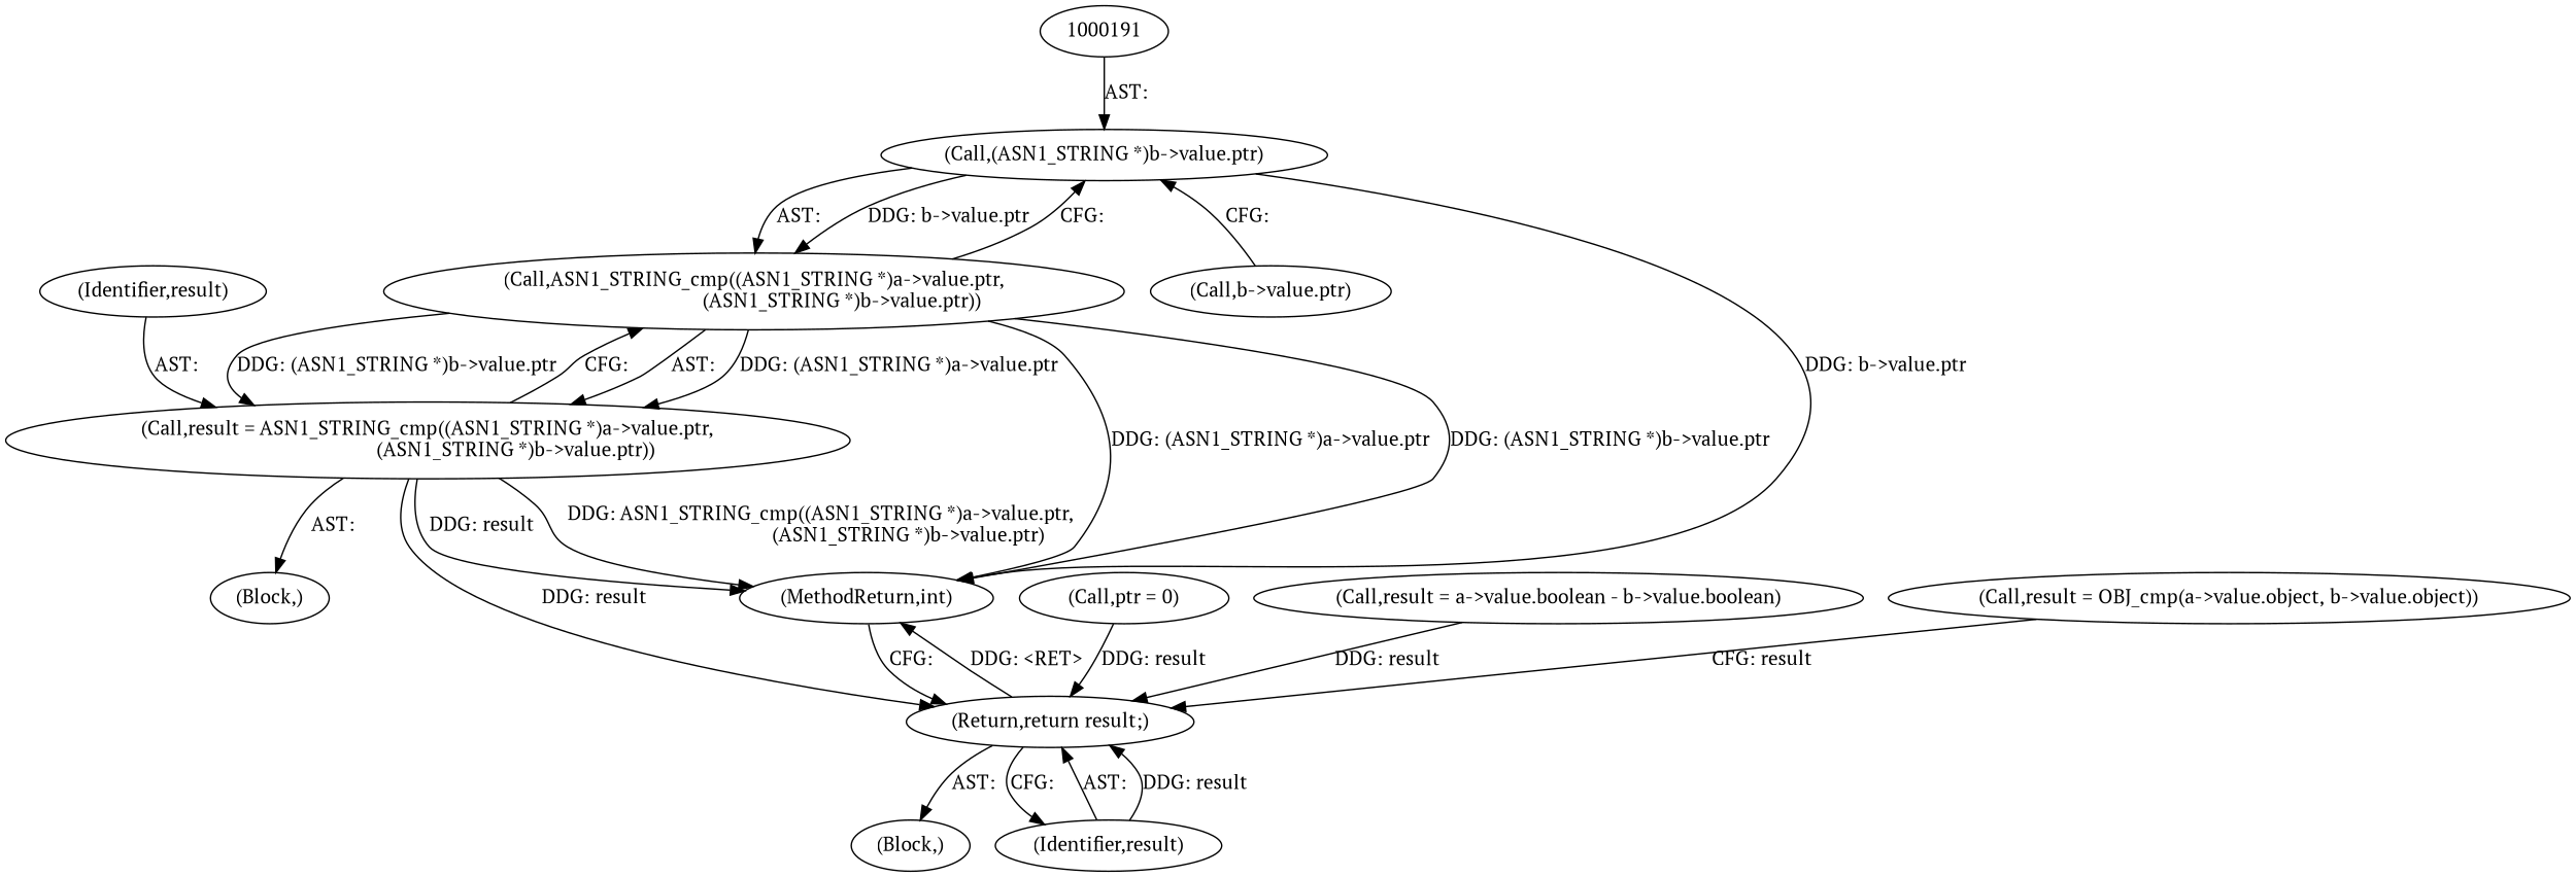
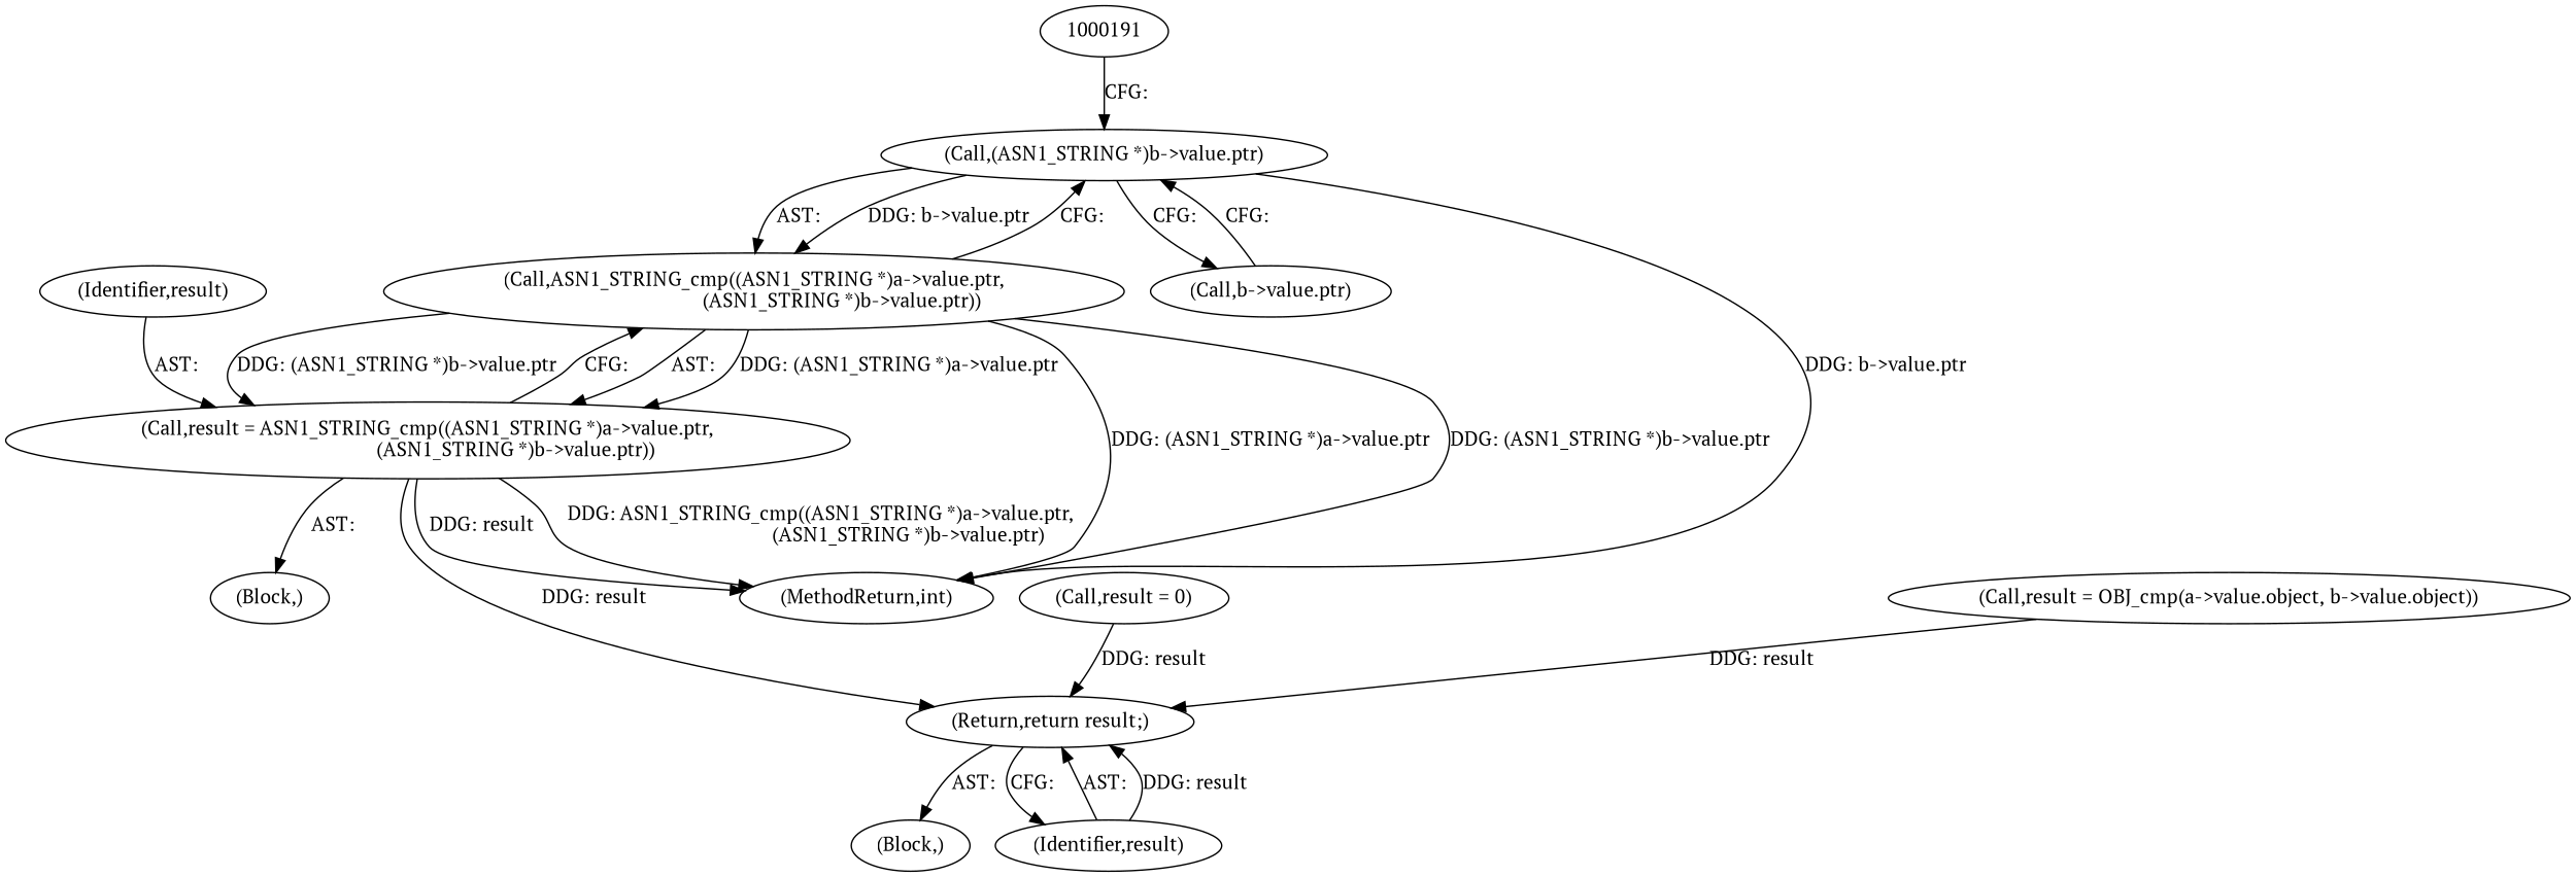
  digraph {
    fontname="PT Serif"
    node [fontname="PT Serif"]
    edge [fontname="PT Serif"]
    n1 [label="(Call,(ASN1_STRING *)b->value.ptr)"]
    n2 [label="(Call,ASN1_STRING_cmp((ASN1_STRING *)a->value.ptr,\n                                 (ASN1_STRING *)b->value.ptr))"]
    n3 [label="(Call,b->value.ptr)"]
    n4 [label="(MethodReturn,int)"]
    n5 [label="(Call,result = ASN1_STRING_cmp((ASN1_STRING *)a->value.ptr,\n                                 (ASN1_STRING *)b->value.ptr))"]
    n6 [label="(Return,return result;)"]
    n7 [label="(Block,)"]
    n8 [label="(Block,)"]
    n9 [label="(Identifier,result)"]
-   n10 [label="(Call,ptr = 0)"]
-   n11 [label="(Call,result = a->value.boolean - b->value.boolean)"]
+   n10 [label="(Call,result = 0)"]
    n12 [label="(Call,result = OBJ_cmp(a->value.object, b->value.object))"]
    n13 [label="(Identifier,result)"]
    n14 [label=1000191]
    n1 -> n2 [label="AST: "]
    n1 -> n2 [label="DDG: b->value.ptr"]
+   n1 -> n3 [label="CFG: "]
    n1 -> n4 [label="DDG: b->value.ptr"]
    n2 -> n1 [label="CFG: "]
    n2 -> n4 [label="DDG: (ASN1_STRING *)a->value.ptr"]
    n2 -> n4 [label="DDG: (ASN1_STRING *)b->value.ptr"]
    n2 -> n5 [label="AST: "]
    n2 -> n5 [label="DDG: (ASN1_STRING *)a->value.ptr"]
    n2 -> n5 [label="DDG: (ASN1_STRING *)b->value.ptr"]
    n3 -> n1 [label="CFG: "]
-   n4 -> n6 [label="CFG: "]
    n5 -> n2 [label="CFG: "]
    n5 -> n4 [label="DDG: result"]
    n5 -> n4 [label="DDG: ASN1_STRING_cmp((ASN1_STRING *)a->value.ptr,\n                                 (ASN1_STRING *)b->value.ptr)"]
    n5 -> n6 [label="DDG: result"]
    n5 -> n7 [label="AST: "]
-   n6 -> n4 [label="DDG: <RET>"]
    n6 -> n8 [label="AST: "]
    n6 -> n9 [label="CFG: "]
    n9 -> n6 [label="AST: "]
    n9 -> n6 [label="DDG: result"]
    n10 -> n6 [label="DDG: result"]
-   n11 -> n6 [label="DDG: result"]
-   n12 -> n6 [label="CFG: result"]
+   n12 -> n6 [label="DDG: result"]
    n13 -> n5 [label="AST: "]
-   n14 -> n1 [label="AST: "]
+   n14 -> n1 [label="CFG: "]
  }
